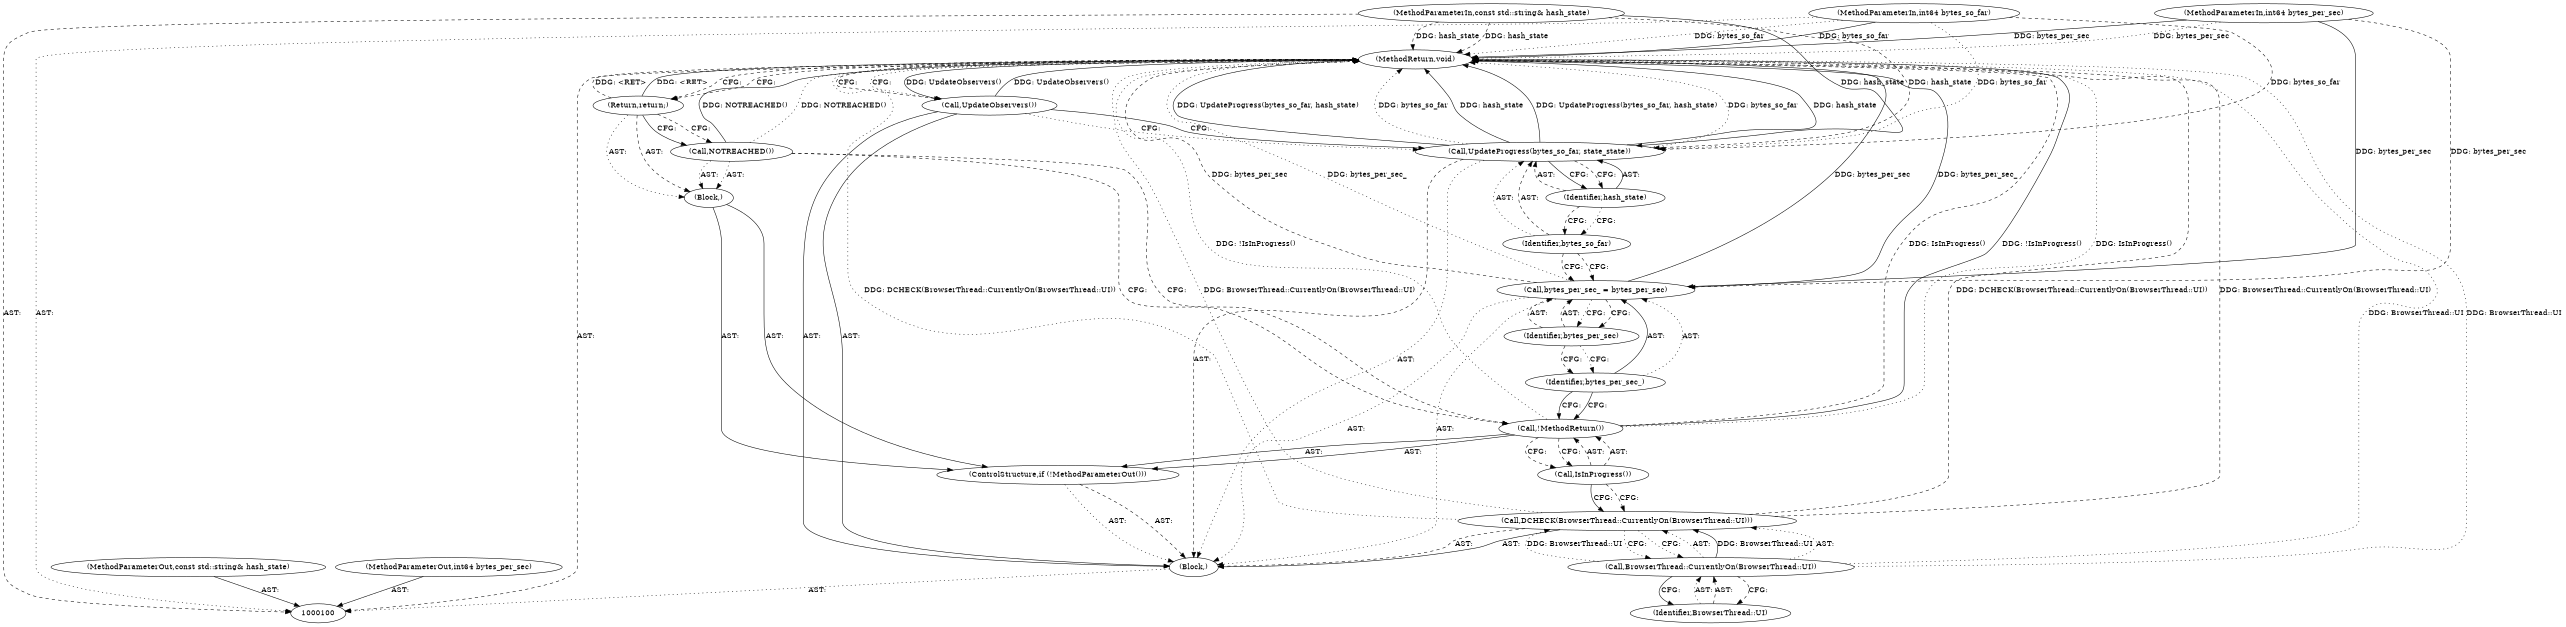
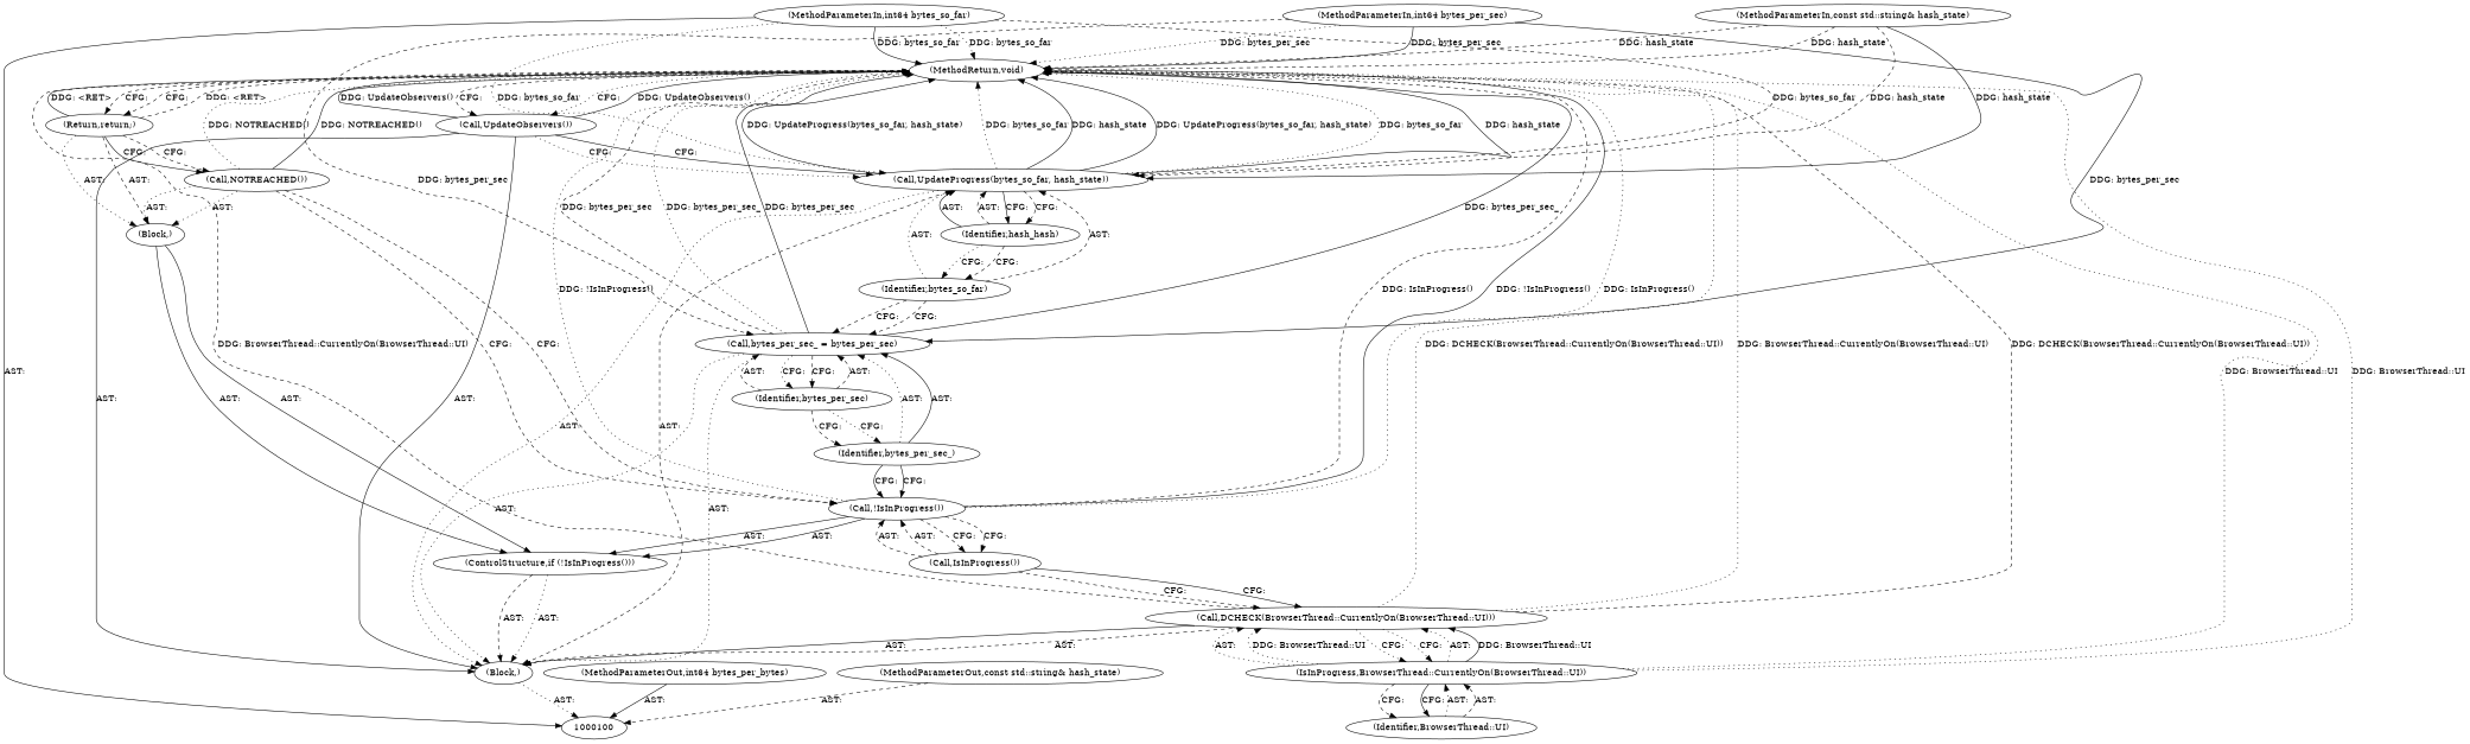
  digraph {
    edge [style=dashed]
    n1 [label="(MethodReturn,void)"]
    n2 [label="(Call,UpdateObservers())"]
    n3 [label="(Return,return;)"]
    1000100
-   n5 [label="(Call,UpdateProgress(bytes_so_far, state_state))"]
+   n5 [label="(Call,UpdateProgress(bytes_so_far, hash_state))"]
    n6 [label="(Block,)"]
    n7 [label="(Block,)"]
    n8 [label="(Call,NOTREACHED())"]
    n9 [label="(MethodParameterIn,int64 bytes_so_far)"]
-   n10 [label="(Identifier,hash_state)"]
+   n10 [label="(Identifier,hash_hash)"]
    n11 [label="(Identifier,bytes_per_sec)"]
    n12 [label="(Call,bytes_per_sec_ = bytes_per_sec)"]
    n13 [label="(Identifier,bytes_per_sec_)"]
-   n14 [label="(Call,!MethodReturn())"]
-   n15 [label="(ControlStructure,if (!MethodParameterOut()))"]
+   n14 [label="(Call,!IsInProgress())"]
+   n15 [label="(ControlStructure,if (!IsInProgress()))"]
    n16 [label="(Call,IsInProgress())"]
    n17 [label="(Identifier,bytes_so_far)"]
    n18 [label="(MethodParameterIn,int64 bytes_per_sec)"]
-   n19 [label="(MethodParameterOut,int64 bytes_per_sec)"]
+   n19 [label="(MethodParameterOut,int64 bytes_per_bytes)"]
    n20 [label="(MethodParameterIn,const std::string& hash_state)"]
    n21 [label="(MethodParameterOut,const std::string& hash_state)"]
    n22 [label="(Call,DCHECK(BrowserThread::CurrentlyOn(BrowserThread::UI)))"]
-   n23 [label="(Call,BrowserThread::CurrentlyOn(BrowserThread::UI))"]
+   n23 [label="(IsInProgress,BrowserThread::CurrentlyOn(BrowserThread::UI))"]
    n24 [label="(Identifier,BrowserThread::UI)"]
    n1 -> n2 [label="CFG: "]
    n1 -> n2 [label="CFG: " style=dotted]
    n1 -> n3 [label="CFG: "]
    n1 -> n3 [label="CFG: "]
-   n1 -> 1000100 [label="AST: "]
    n2 -> n1 [label="DDG: UpdateObservers()" style=solid]
    n2 -> n1 [label="DDG: UpdateObservers()" style=solid]
    n2 -> n5 [label="CFG: " style=solid]
    n2 -> n5 [label="CFG: " style=dotted]
    n2 -> n6 [label="AST: " style=solid]
    n2 -> n6 [label="AST: " style=solid]
    n3 -> n1 [label="DDG: <RET>"]
    n3 -> n1 [label="DDG: <RET>" style=solid]
    n3 -> n7 [label="AST: " style=dotted]
    n3 -> n7 [label="AST: "]
    n3 -> n8 [label="CFG: " style=solid]
    n3 -> n8 [label="CFG: "]
    n5 -> n1 [label="DDG: UpdateProgress(bytes_so_far, hash_state)" style=solid]
    n5 -> n1 [label="DDG: bytes_so_far" style=dotted]
    n5 -> n1 [label="DDG: hash_state" style=solid]
    n5 -> n1 [label="DDG: UpdateProgress(bytes_so_far, hash_state)" style=solid]
    n5 -> n1 [label="DDG: bytes_so_far" style=dotted]
    n5 -> n1 [label="DDG: hash_state" style=solid]
    n5 -> n6 [label="AST: " style=dotted]
    n5 -> n6 [label="AST: "]
    n5 -> n10 [label="CFG: " style=solid]
    n5 -> n10 [label="CFG: "]
    n6 -> 1000100 [label="AST: " style=dotted]
    n7 -> n15 [label="AST: " style=solid]
    n7 -> n15 [label="AST: " style=solid]
    n8 -> n1 [label="DDG: NOTREACHED()" style=dotted]
    n8 -> n1 [label="DDG: NOTREACHED()" style=solid]
    n8 -> n7 [label="AST: " style=dotted]
    n8 -> n7 [label="AST: " style=dotted]
    n8 -> n14 [label="CFG: "]
    n8 -> n14 [label="CFG: "]
    n9 -> n1 [label="DDG: bytes_so_far" style=dotted]
    n9 -> n1 [label="DDG: bytes_so_far" style=solid]
-   n9 -> 1000100 [label="AST: " style=dotted]
+   n9 -> 1000100 [label="AST: " style=solid]
    n9 -> n5 [label="DDG: bytes_so_far" style=dotted]
    n9 -> n5 [label="DDG: bytes_so_far"]
    n10 -> n5 [label="AST: " style=solid]
    n10 -> n5 [label="AST: "]
    n10 -> n17 [label="CFG: " style=dotted]
    n10 -> n17 [label="CFG: "]
    n11 -> n12 [label="AST: "]
    n11 -> n12 [label="AST: "]
    n11 -> n13 [label="CFG: " style=dotted]
    n11 -> n13 [label="CFG: "]
    n12 -> n1 [label="DDG: bytes_per_sec_" style=solid]
    n12 -> n1 [label="DDG: bytes_per_sec"]
    n12 -> n1 [label="DDG: bytes_per_sec_" style=dotted]
    n12 -> n1 [label="DDG: bytes_per_sec" style=solid]
    n12 -> n6 [label="AST: " style=dotted]
    n12 -> n6 [label="AST: " style=dotted]
    n12 -> n11 [label="CFG: " style=dotted]
    n12 -> n11 [label="CFG: "]
    n13 -> n12 [label="AST: " style=dotted]
    n13 -> n12 [label="AST: " style=solid]
    n13 -> n14 [label="CFG: " style=solid]
    n13 -> n14 [label="CFG: " style=solid]
    n14 -> n1 [label="DDG: IsInProgress()"]
    n14 -> n1 [label="DDG: !IsInProgress()" style=solid]
    n14 -> n1 [label="DDG: IsInProgress()" style=dotted]
    n14 -> n1 [label="DDG: !IsInProgress()" style=dotted]
    n14 -> n15 [label="AST: " style=solid]
    n14 -> n15 [label="AST: " style=solid]
    n14 -> n16 [label="CFG: "]
    n14 -> n16 [label="CFG: "]
    n15 -> n6 [label="AST: " style=dotted]
    n15 -> n6 [label="AST: "]
    n16 -> n14 [label="AST: "]
    n16 -> n14 [label="AST: "]
    n16 -> n22 [label="CFG: " style=solid]
    n16 -> n22 [label="CFG: "]
    n17 -> n5 [label="AST: "]
    n17 -> n5 [label="AST: " style=dotted]
    n17 -> n12 [label="CFG: "]
    n17 -> n12 [label="CFG: "]
    n18 -> n1 [label="DDG: bytes_per_sec" style=solid]
    n18 -> n1 [label="DDG: bytes_per_sec" style=dotted]
    n18 -> n12 [label="DDG: bytes_per_sec"]
    n18 -> n12 [label="DDG: bytes_per_sec" style=solid]
    n19 -> 1000100 [label="AST: " style=solid]
    n20 -> n1 [label="DDG: hash_state"]
    n20 -> n1 [label="DDG: hash_state"]
-   n20 -> 1000100 [label="AST: "]
    n20 -> n5 [label="DDG: hash_state" style=solid]
    n20 -> n5 [label="DDG: hash_state"]
-   n21 -> 1000100 [label="AST: " style=solid]
+   n21 -> 1000100 [label="AST: "]
    n22 -> n1 [label="DDG: DCHECK(BrowserThread::CurrentlyOn(BrowserThread::UI))" style=dotted]
    n22 -> n1 [label="DDG: BrowserThread::CurrentlyOn(BrowserThread::UI)" style=dotted]
    n22 -> n1 [label="DDG: DCHECK(BrowserThread::CurrentlyOn(BrowserThread::UI))"]
    n22 -> n1 [label="DDG: BrowserThread::CurrentlyOn(BrowserThread::UI)"]
    n22 -> n6 [label="AST: "]
    n22 -> n6 [label="AST: " style=solid]
    n22 -> n23 [label="CFG: " style=dotted]
    n22 -> n23 [label="CFG: " style=dotted]
    n23 -> n1 [label="DDG: BrowserThread::UI" style=dotted]
    n23 -> n1 [label="DDG: BrowserThread::UI" style=dotted]
    n23 -> n22 [label="AST: " style=dotted]
    n23 -> n22 [label="DDG: BrowserThread::UI" style=solid]
    n23 -> n22 [label="AST: " style=dotted]
    n23 -> n22 [label="DDG: BrowserThread::UI" style=dotted]
    n23 -> n24 [label="CFG: "]
    n23 -> n24 [label="CFG: " style=solid]
    n24 -> n23 [label="AST: " style=dotted]
    n24 -> n23 [label="AST: "]
  }
